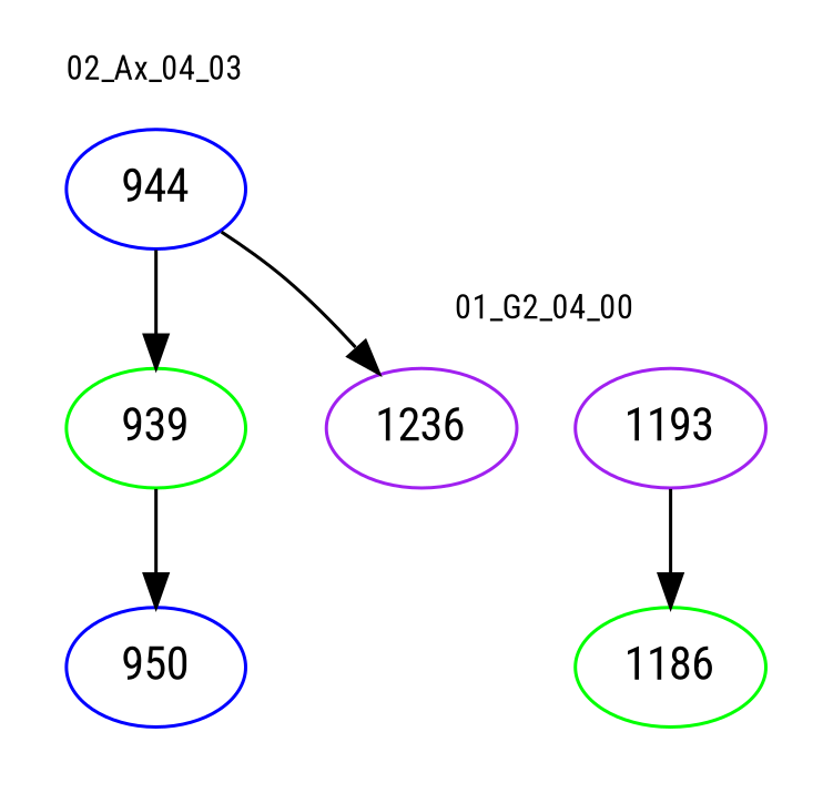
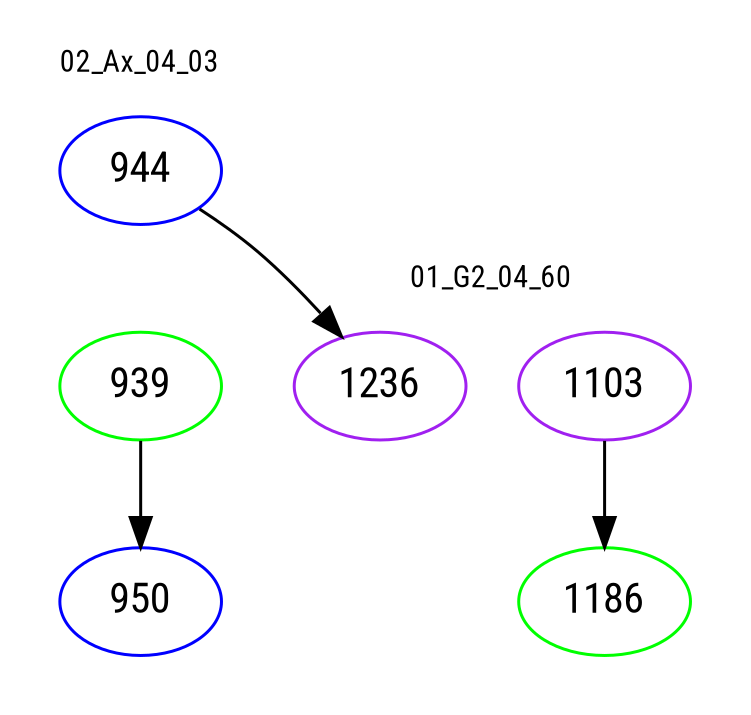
  digraph {
    fontname="Roboto Condensed"
    node [color=blue fontname="Roboto Condensed"]
    edge [color=black fontname="Roboto Condensed"]
    n1 [label=944]
    n2 [color=green label=939]
    n3 [label=950]
-   n4 [color=purple label=1193]
+   n4 [color=purple label=1103]
    n5 [color=green label=1186]
    n6 [color=purple label=1236]
    subgraph cluster_1 {
      color=white
      fontsize=10
      label="02_Ax_04_03"
      n1
      n2
      n3
    }
    subgraph cluster_2 {
      color=white
      fontsize=10
-     label="01_G2_04_00"
+     label="01_G2_04_60"
      n4
      n5
      n6
    }
-   n1 -> n2
    n1 -> n6
    n2 -> n3
    n4 -> n5
  }
